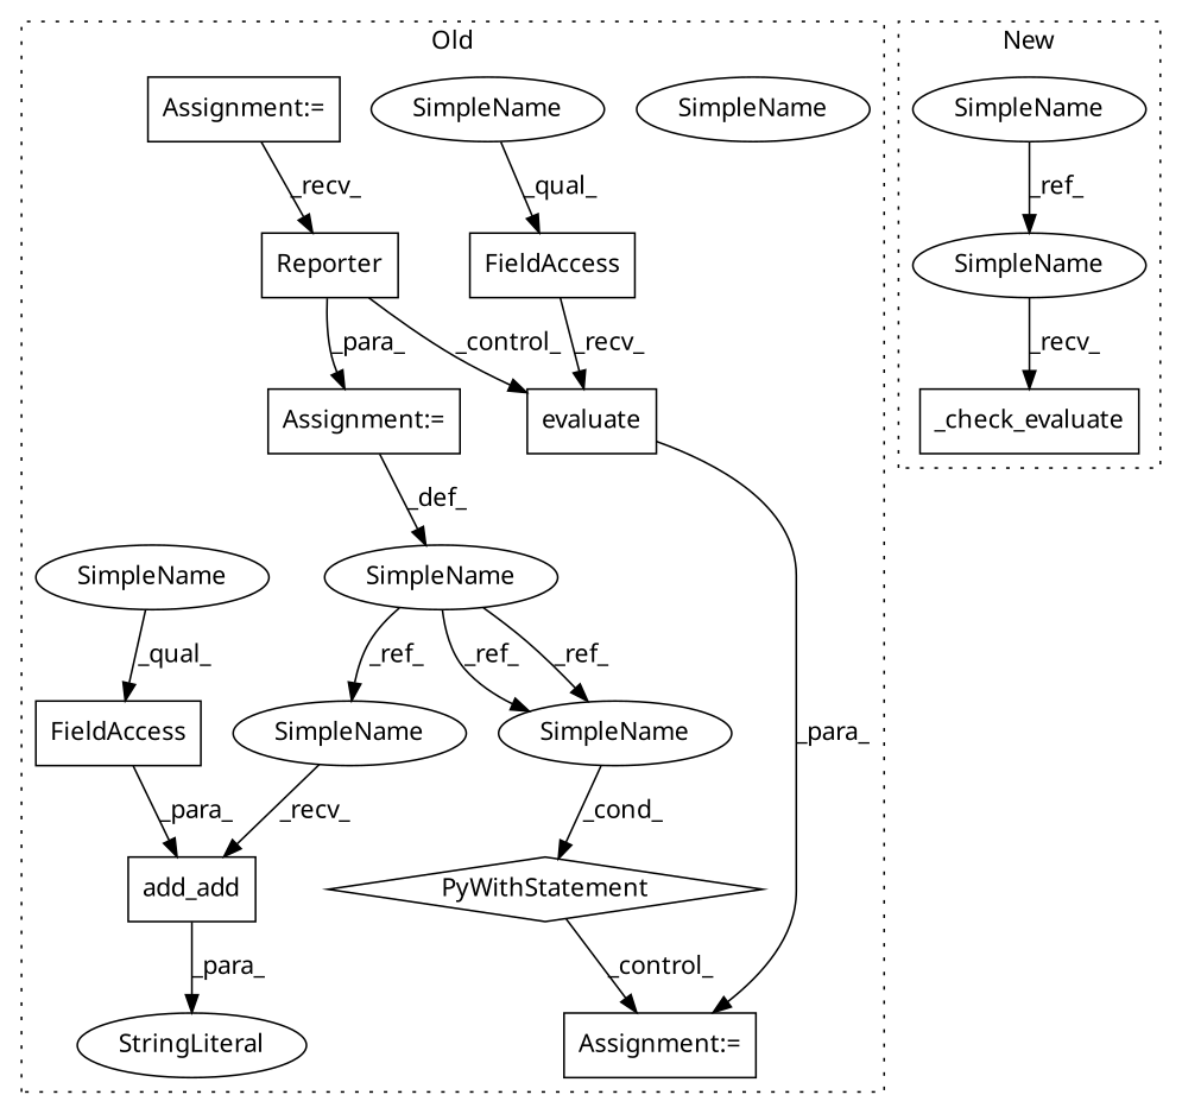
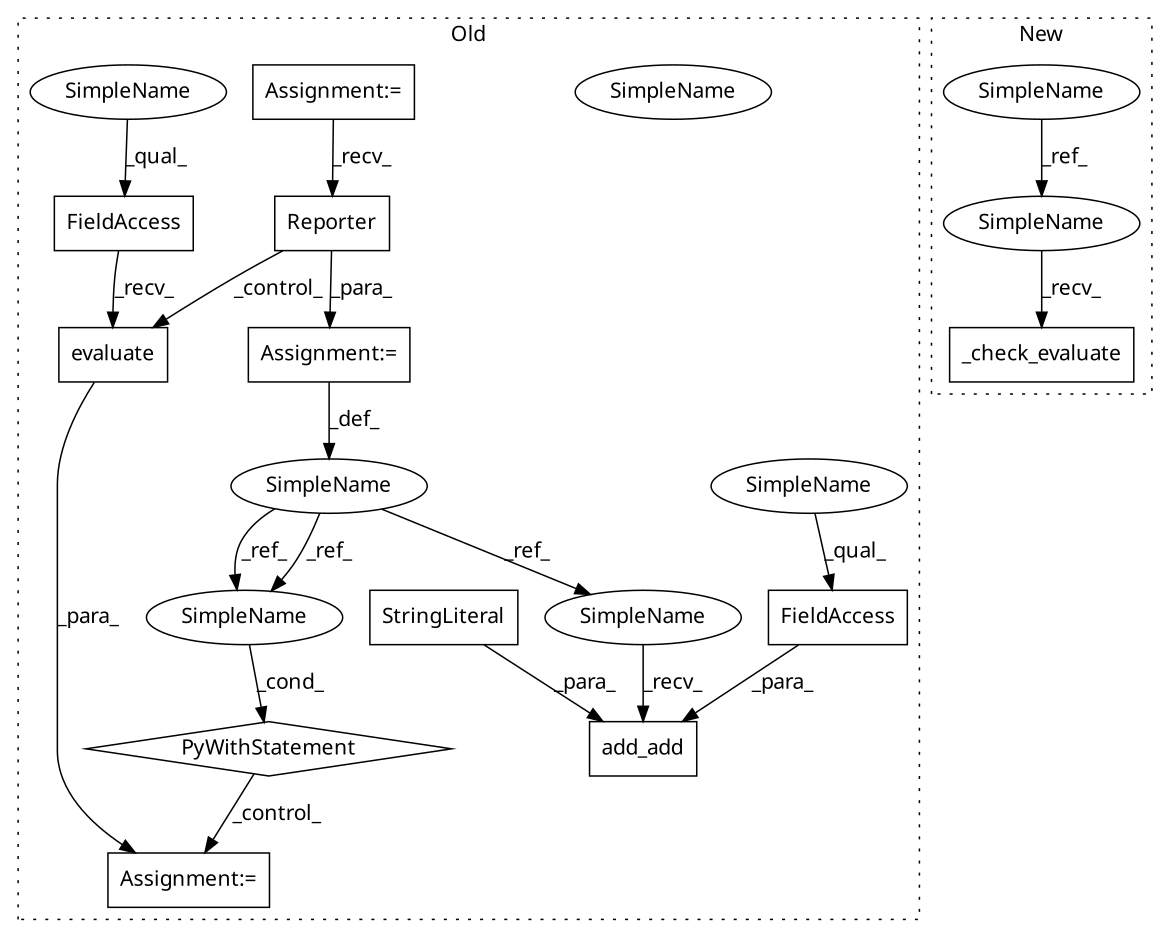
  digraph {
    fontname="Noto Sans"
    node [a=42 fontname="Noto Sans" l=8 s=1926 shape=box]
    edge [fontname="Noto Sans"]
    n1 [a=32 l=10 label=Reporter s=1853]
    n2 [a=32 l="13,1" label=add_add s="1878,1909"]
    n3 [label=SimpleName s=1836 shape=ellipse]
    n4 [a=32 l=10 label=evaluate s=1964]
    n5 [label=SimpleName shape=ellipse]
    n6 [a=104 l="10,2" label=PyWithStatement s="1916,1934" shape=diamond]
    n7 [a=22 l=9 label=FieldAccess s=1900]
    n8 [a=22 l=14 label=FieldAccess s=1949]
    n9 [a=7 l=1 label="Assignment:=" s=1844]
-   n10 [a=45 label=StringLiteral s=1891 shape=ellipse]
+   n10 [a=45 label=StringLiteral s=1891]
    n11 [a=7 l=7 label="Assignment:=" s=1805]
    n12 [a=7 l=1 label="Assignment:=" s=1948]
    n13 [label=SimpleName s=1869 shape=ellipse]
    n14 [label=SimpleName shape=ellipse]
    n15 [l=4 label=SimpleName s=1949 shape=ellipse]
    n16 [l=4 label=SimpleName s=1900 shape=ellipse]
    n17 [a=32 l=17 label=_check_evaluate s=3438]
    n18 [l=4 label=SimpleName s=3422 shape=ellipse]
    n19 [l=4 label=SimpleName s=3433 shape=ellipse]
    subgraph cluster_1 {
      label=Old
      style=dotted
      n1
      n2
      n3
      n4
      n5
      n6
      n7
      n8
      n9
      n10
      n11
      n12
      n13
      n14
      n15
      n16
    }
    subgraph cluster_2 {
      label=New
      style=dotted
      n17
      n18
      n19
    }
    n1 -> n4 [label=_control_]
    n1 -> n9 [label=_para_]
    n3 -> n13 [label=_ref_]
    n3 -> n14 [label=_ref_]
    n3 -> n14 [label=_ref_]
    n4 -> n12 [label=_para_]
    n6 -> n12 [label=_control_]
    n7 -> n2 [label=_para_]
    n8 -> n4 [label=_recv_]
    n9 -> n3 [label=_def_]
-   n2 -> n10 [label=_para_]
+   n10 -> n2 [label=_para_]
    n11 -> n1 [label=_recv_]
    n13 -> n2 [label=_recv_]
    n14 -> n6 [label=_cond_]
    n15 -> n8 [label=_qual_]
    n16 -> n7 [label=_qual_]
    n18 -> n19 [label=_ref_]
    n19 -> n17 [label=_recv_]
  }
